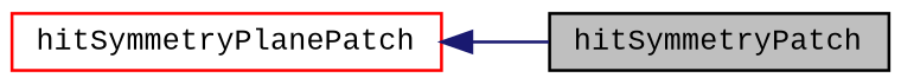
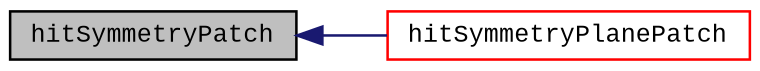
  digraph {
    rankdir=LR
    fontname="Liberation Mono"
    node [fontname="Liberation Mono" fontsize=10 shape=record]
    n1 [color=black fillcolor=grey75 fontcolor=black height=0.2 label=hitSymmetryPatch style=filled width=0.4]
    n2 [color=red height=0.2 label=hitSymmetryPlanePatch width=0.4]
-   n2 -> n1 [color=midnightblue dir=back fontname="Liberation Mono" fontsize=10 labelfontname=Helvetica labelfontsize=10 style=solid]
+   n1 -> n2 [color=midnightblue dir=back fontname="Liberation Mono" fontsize=10 labelfontname=Helvetica labelfontsize=10 style=solid]
  }
